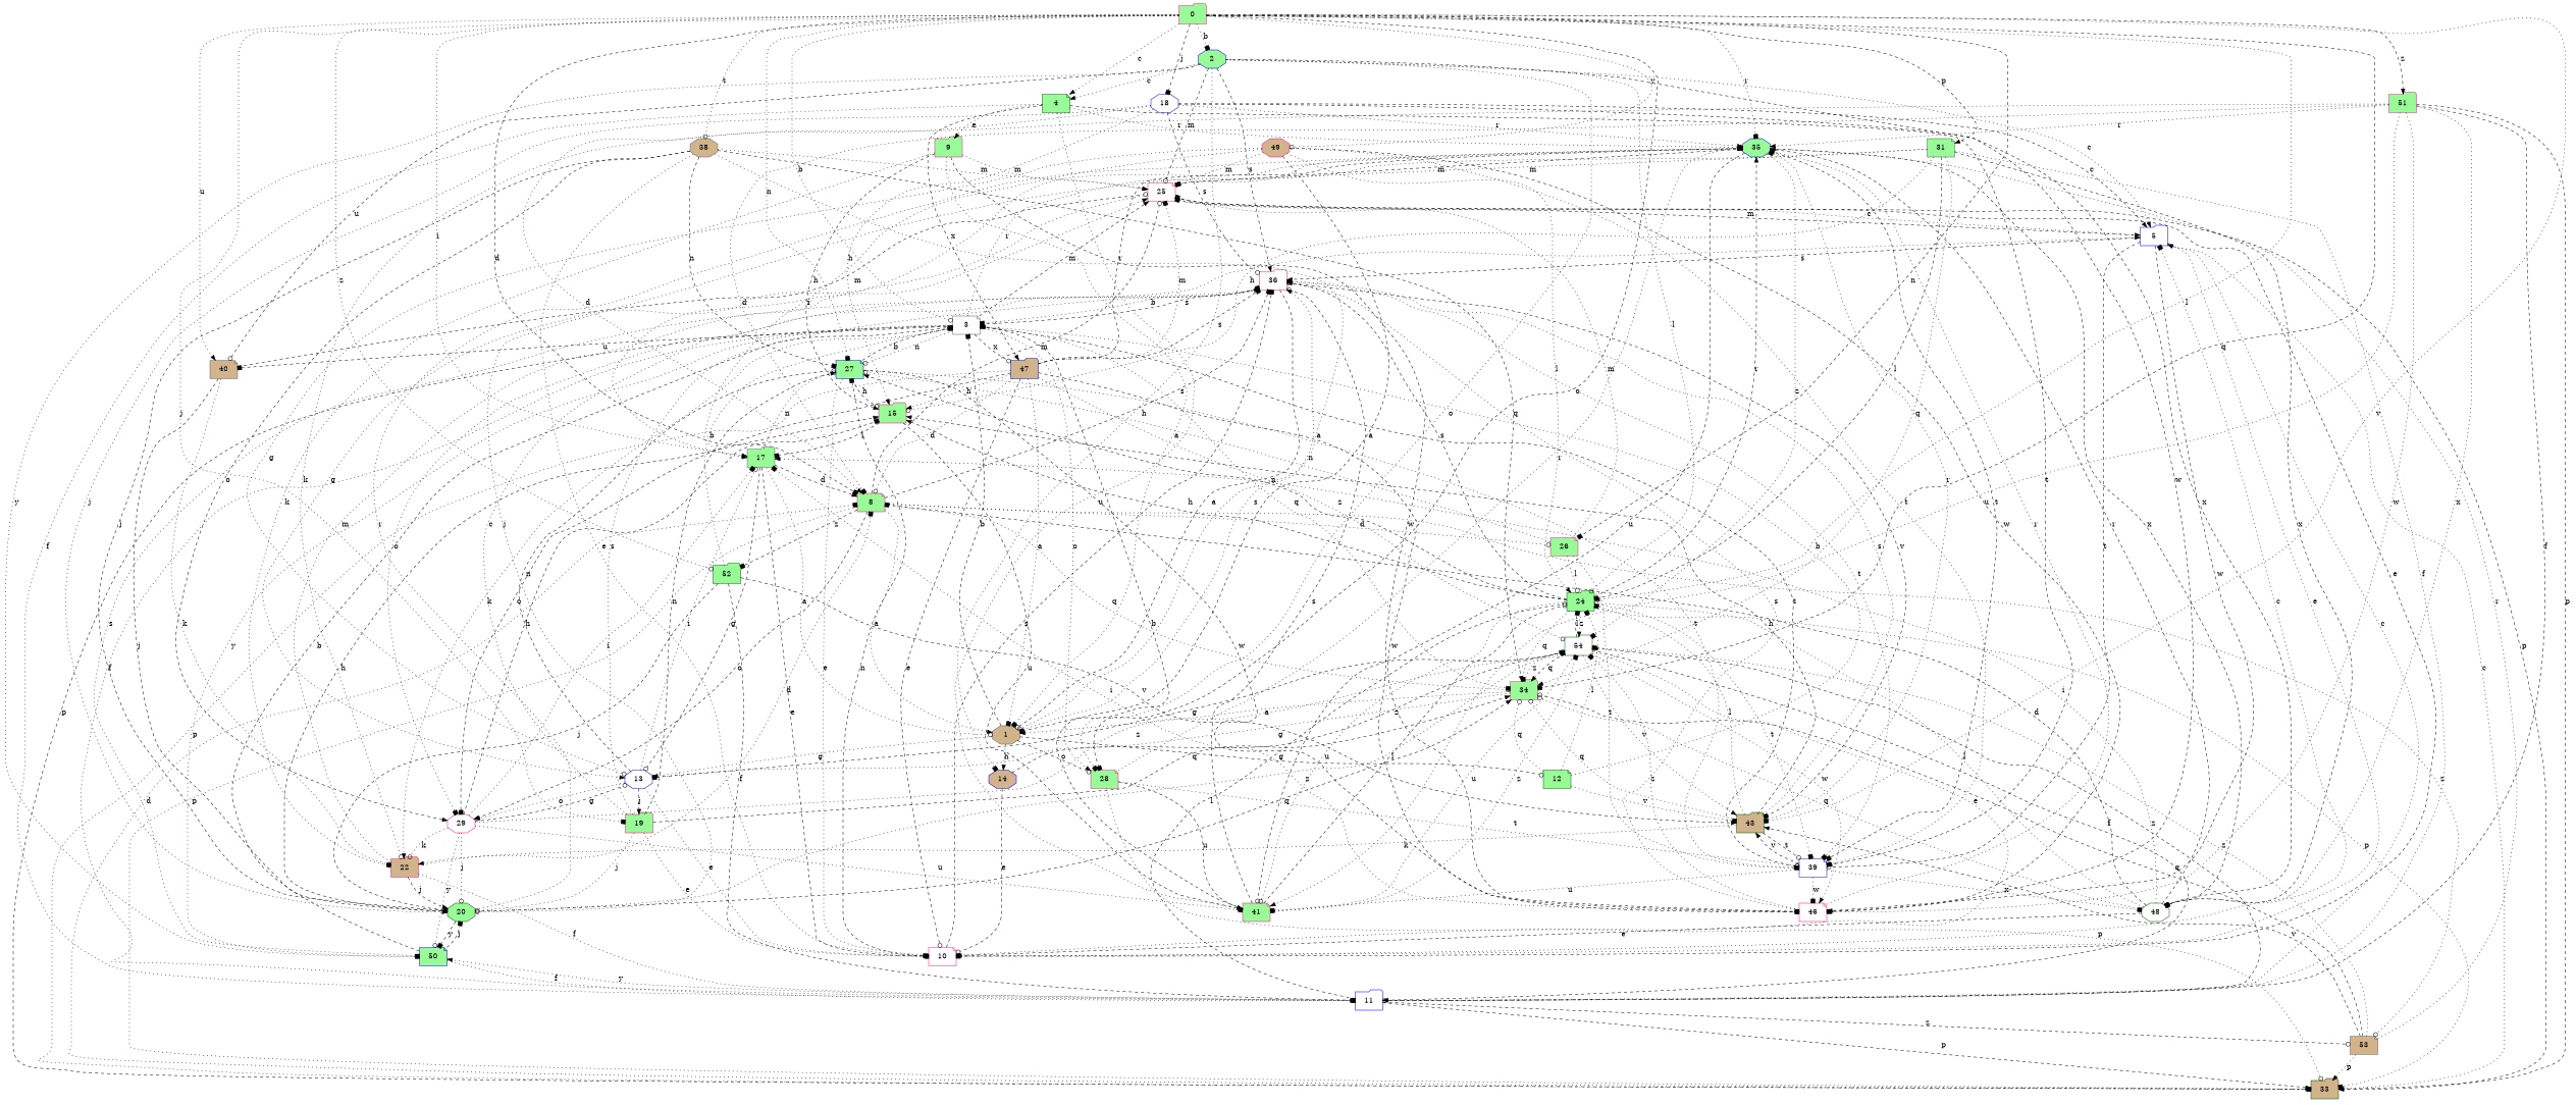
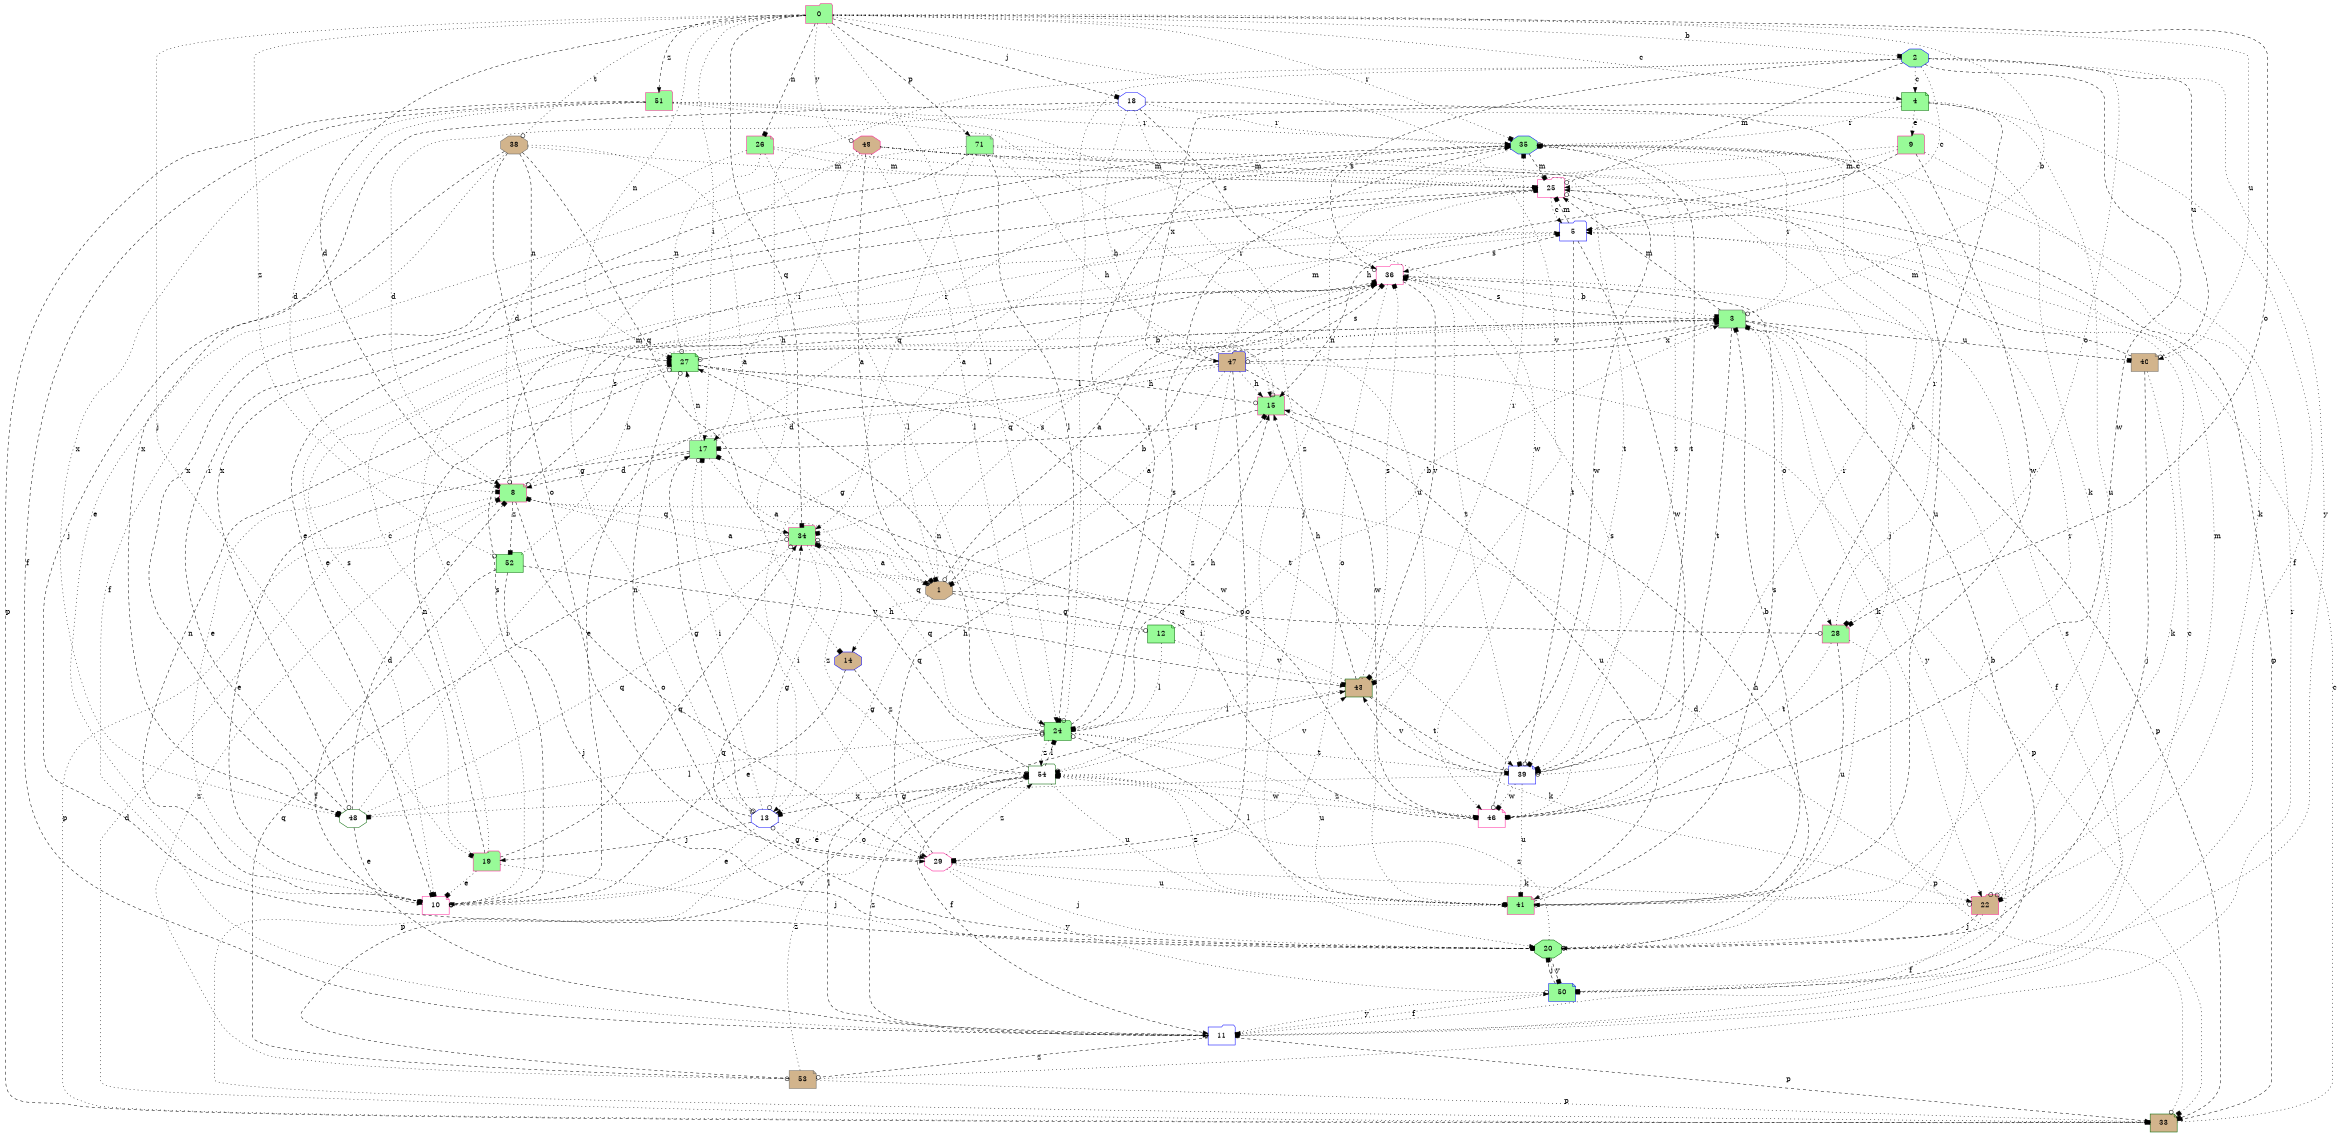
  strict digraph {
    node [color=deeppink fillcolor=palegreen shape=folder style=filled]
    edge [arrowhead=normal style=dotted]
    2 [color=blue shape=octagon]
    0
-   3 [color=gray40 fillcolor=white shape=note]
+   3 [color=gray40 shape=note]
    4 [color=darkgreen shape=note]
    8 [shape=note]
    17 [color=gray40]
    18 [color=blue fillcolor=white shape=octagon]
    19
    24 [color=darkgreen]
    26 [shape=note]
-   27 [color=blue shape=note]
+   27 [color=darkgreen shape=note]
    28 [shape=note]
-   31 [color=gray40 shape=note]
+   31 [color=gray40 shape=note label=71]
    34
    35 [color=blue shape=octagon]
    38 [color=gray40 fillcolor=tan shape=octagon]
    40 [color=gray40 fillcolor=tan shape=note]
    43 [color=darkgreen fillcolor=tan]
    49 [fillcolor=tan shape=octagon]
    51
    52 [color=darkgreen]
    14 [color=blue fillcolor=tan shape=octagon]
    36 [fillcolor=white]
    5 [color=blue fillcolor=white]
-   25 [fillcolor=white shape=note]
+   25 [fillcolor=white]
    46 [fillcolor=white shape=note]
    50 [color=blue shape=note]
    11 [color=blue fillcolor=white]
    22 [fillcolor=tan]
-   33 [color=darkgreen fillcolor=tan]
+   33 [color=darkgreen fillcolor=tan shape=note]
    39 [color=blue fillcolor=white shape=note]
    47 [color=blue fillcolor=tan]
    9
    41 [shape=note]
    1 [color=gray40 fillcolor=tan shape=octagon]
    29 [fillcolor=white shape=octagon]
    53 [color=gray40 fillcolor=tan shape=note]
    13 [color=blue fillcolor=white shape=octagon]
    10 [fillcolor=white shape=note]
    15
    20 [color=darkgreen shape=octagon]
    48 [color=darkgreen fillcolor=white shape=octagon]
    54 [color=darkgreen fillcolor=white]
    12 [color=darkgreen shape=note]
    2 -> 4 [label=c]
    2 -> 24 [arrowhead=odot label=l]
    2 -> 28 [arrowhead=box label=o]
    2 -> 40 [arrowhead=odot label=u style=dashed]
    2 -> 14 [arrowhead=box label=h]
    2 -> 36 [label=s style=dashed]
    2 -> 5 [label=c]
    2 -> 25 [arrowhead=odot label=m style=dashed]
    2 -> 46 [arrowhead=box label=w style=dashed]
    2 -> 50 [arrowhead=box label=y]
    0 -> 2 [arrowhead=box label=b]
    0 -> 3 [arrowhead=odot label=b]
    0 -> 4 [label=c]
    0 -> 8 [arrowhead=box label=d style=dashed]
    0 -> 17 [label=i]
    0 -> 18 [arrowhead=box label=j style=dashed]
    0 -> 19 [arrowhead=box label=j]
    0 -> 24 [label=l]
    0 -> 26 [arrowhead=box label=n style=dashed]
    0 -> 27 [arrowhead=box label=n]
    0 -> 28 [arrowhead=box label=o style=dashed]
    0 -> 31 [label=p style=dashed]
    0 -> 34 [arrowhead=box label=q style=dashed]
    0 -> 35 [arrowhead=box label=r]
    0 -> 38 [arrowhead=odot label=t]
    0 -> 40 [label=u]
    0 -> 43 [arrowhead=box label=v]
    0 -> 49 [arrowhead=odot label=y]
    0 -> 51 [label=z style=dashed]
    0 -> 52 [arrowhead=odot label=z]
    3 -> 27 [arrowhead=odot label=n]
    3 -> 28 [label=o]
    3 -> 34 [arrowhead=box label=q]
    3 -> 35 [label=r]
    3 -> 40 [arrowhead=box label=u style=dashed]
    3 -> 36 [arrowhead=box label=s style=dashed]
    3 -> 25 [label=m style=dashed]
    3 -> 50 [arrowhead=box label=y]
    3 -> 11 [arrowhead=box label=f]
    3 -> 22 [label=k]
    3 -> 33 [arrowhead=box label=p style=dashed]
    3 -> 39 [arrowhead=odot label=t style=dashed]
    3 -> 47 [arrowhead=odot label=x style=dashed]
    4 -> 35 [arrowhead=odot label=r]
    4 -> 11 [arrowhead=odot label=f]
    4 -> 39 [label=t style=dashed]
    4 -> 47 [label=x style=dashed]
    4 -> 9 [label=e]
    4 -> 41 [label=u]
    8 -> 34 [arrowhead=odot label=q]
    8 -> 52 [arrowhead=box label=z style=dashed]
    8 -> 36 [arrowhead=box label=s style=dashed]
    8 -> 25 [arrowhead=odot label=m style=dashed]
    8 -> 33 [label=p]
    8 -> 1 [label=a]
    8 -> 29 [label=o style=dashed]
    8 -> 53 [arrowhead=odot label=z]
    17 -> 8 [label=d style=dashed]
    17 -> 27 [label=n]
    17 -> 35 [arrowhead=box label=r]
    17 -> 1 [arrowhead=odot label=a]
    17 -> 13 [arrowhead=odot label=g style=dashed]
    17 -> 10 [arrowhead=box label=e style=dashed]
    18 -> 8 [label=d]
    18 -> 35 [label=r]
    18 -> 36 [arrowhead=odot label=s style=dashed]
    18 -> 5 [label=c style=dashed]
    18 -> 15 [label=h]
    18 -> 20 [label=j]
    18 -> 48 [arrowhead=box label=x style=dashed]
    19 -> 27 [arrowhead=odot label=n style=dashed]
    19 -> 34 [label=q style=dashed]
    19 -> 36 [arrowhead=odot label=s]
    19 -> 5 [label=c]
    19 -> 10 [arrowhead=box label=e]
    19 -> 20 [arrowhead=odot label=j]
    24 -> 27 [label=n style=dashed]
    24 -> 34 [arrowhead=box label=q]
    24 -> 35 [label=r style=dashed]
    24 -> 36 [label=s style=dashed]
    24 -> 33 [arrowhead=box label=p]
    24 -> 39 [arrowhead=box label=t]
    24 -> 41 [arrowhead=odot label=u]
    24 -> 15 [label=h style=dashed]
    24 -> 54 [label=z]
-   8 -> 26 [arrowhead=odot label=d]
+   26 -> 8 [arrowhead=odot label=d]
    26 -> 24 [arrowhead=odot label=l]
    26 -> 27 [arrowhead=odot label=n]
    26 -> 25 [arrowhead=box label=m]
    26 -> 39 [arrowhead=box label=t]
    27 -> 3 [label=b style=dashed]
    27 -> 46 [arrowhead=box label=w style=dashed]
    27 -> 39 [label=t]
    27 -> 10 [label=e]
    27 -> 15 [arrowhead=odot label=h style=dashed]
    28 -> 35 [arrowhead=odot label=r]
    28 -> 33 [arrowhead=odot label=p]
    28 -> 39 [arrowhead=odot label=t]
    28 -> 41 [label=u style=dashed]
    31 -> 24 [arrowhead=box label=l style=dashed]
    31 -> 34 [label=q]
    31 -> 25 [label=m]
    31 -> 11 [label=f]
    31 -> 15 [arrowhead=odot label=h]
    31 -> 20 [arrowhead=odot label=j]
    31 -> 48 [arrowhead=odot label=x style=dashed]
    34 -> 1 [label=a]
    34 -> 13 [arrowhead=odot label=g]
    34 -> 54 [arrowhead=box label=z]
    35 -> 25 [arrowhead=box label=m style=dashed]
    35 -> 39 [arrowhead=box label=t style=dashed]
    35 -> 41 [arrowhead=odot label=u style=dashed]
    35 -> 48 [arrowhead=odot label=x style=dashed]
    35 -> 54 [arrowhead=box label=z]
    38 -> 27 [arrowhead=box label=n style=dashed]
    38 -> 34 [label=q style=dashed]
    38 -> 25 [label=m]
    38 -> 1 [arrowhead=odot label=a]
    38 -> 29 [label=o style=dashed]
    38 -> 10 [arrowhead=odot label=e]
    38 -> 20 [arrowhead=box label=j style=dashed]
    40 -> 25 [arrowhead=odot label=m style=dashed]
    40 -> 22 [arrowhead=odot label=k]
    40 -> 20 [arrowhead=odot label=j style=dashed]
    43 -> 24 [arrowhead=box label=l]
    43 -> 34 [arrowhead=odot label=q]
    43 -> 35 [arrowhead=box label=r]
    43 -> 36 [arrowhead=box label=s]
    43 -> 22 [label=k]
    43 -> 39 [arrowhead=odot label=t style=dashed]
    43 -> 15 [label=h style=dashed]
    49 -> 17 [label=i]
    49 -> 24 [label=l]
    49 -> 25 [label=m]
    49 -> 46 [arrowhead=odot label=w style=dashed]
    49 -> 39 [arrowhead=box label=t]
    49 -> 1 [arrowhead=box label=a style=dashed]
    49 -> 13 [arrowhead=odot label=g]
    51 -> 8 [arrowhead=box label=d]
    51 -> 35 [label=r]
    51 -> 46 [label=w]
    51 -> 11 [arrowhead=odot label=f style=dashed]
    51 -> 22 [arrowhead=odot label=k]
    51 -> 33 [label=p style=dashed]
    51 -> 41 [label=u]
    51 -> 48 [arrowhead=box label=x]
    52 -> 3 [arrowhead=box label=b]
    52 -> 43 [label=v style=dashed]
    52 -> 11 [arrowhead=odot label=f style=dashed]
    52 -> 20 [arrowhead=odot label=j style=dashed]
    14 -> 10 [arrowhead=odot label=e style=dashed]
    14 -> 54 [arrowhead=odot label=z style=dashed]
    36 -> 3 [arrowhead=box label=b]
    36 -> 43 [arrowhead=box label=v style=dashed]
    36 -> 39 [arrowhead=box label=t]
    36 -> 1 [arrowhead=odot label=a style=dashed]
    36 -> 29 [arrowhead=box label=o]
    5 -> 36 [label=s style=dashed]
    5 -> 25 [arrowhead=box label=m style=dashed]
    5 -> 46 [label=w style=dashed]
    5 -> 39 [arrowhead=odot label=t style=dashed]
    5 -> 10 [arrowhead=box label=e]
    25 -> 5 [label=c]
    25 -> 33 [label=p style=dashed]
    25 -> 13 [label=g]
    25 -> 10 [arrowhead=box label=e style=dashed]
-   46 -> 17 [arrowhead=box label=i]
+   46 -> 17 [arrowhead=box label=i style=dashed]
    46 -> 35 [arrowhead=box label=r]
    46 -> 36 [arrowhead=odot label=s]
    46 -> 54 [arrowhead=box label=z]
    50 -> 3 [arrowhead=box label=b style=dashed]
    50 -> 36 [label=s]
    50 -> 11 [label=f]
    50 -> 20 [arrowhead=box label=j style=dashed]
    11 -> 24 [arrowhead=odot label=l style=dashed]
    11 -> 5 [label=c]
    11 -> 50 [label=y]
    11 -> 33 [label=p style=dashed]
    11 -> 53 [arrowhead=odot label=z style=dashed]
    11 -> 54 [label=z style=dashed]
    22 -> 8 [arrowhead=box label=d]
    22 -> 25 [label=m]
    22 -> 11 [arrowhead=box label=f]
    22 -> 20 [label=j style=dashed]
    33 -> 8 [arrowhead=box label=d]
    33 -> 5 [label=c]
    39 -> 43 [label=v style=dashed]
    39 -> 46 [arrowhead=box label=w]
    39 -> 41 [arrowhead=box label=u]
    39 -> 48 [arrowhead=box label=x]
    47 -> 8 [arrowhead=odot label=d]
    47 -> 35 [label=r style=dashed]
    47 -> 36 [arrowhead=box label=s style=dashed]
    47 -> 25 [arrowhead=box label=m]
    47 -> 46 [arrowhead=box label=w style=dashed]
    47 -> 33 [arrowhead=box label=p]
    47 -> 1 [arrowhead=box label=a]
    47 -> 29 [arrowhead=box label=o style=dashed]
    47 -> 10 [arrowhead=odot label=e style=dashed]
    47 -> 15 [label=h]
    47 -> 54 [arrowhead=odot label=z]
    9 -> 25 [label=m]
    9 -> 46 [arrowhead=odot label=w style=dashed]
    9 -> 22 [arrowhead=box label=k]
    9 -> 1 [arrowhead=box label=a]
    9 -> 15 [label=h style=dashed]
    41 -> 3 [arrowhead=box label=b style=dashed]
    41 -> 24 [arrowhead=odot label=l style=dashed]
    41 -> 36 [arrowhead=odot label=s style=dashed]
    41 -> 54 [arrowhead=box label=z]
    1 -> 3 [arrowhead=box label=b style=dashed]
    1 -> 28 [arrowhead=odot label=o style=dashed]
    1 -> 14 [label=h]
    1 -> 36 [label=s]
    1 -> 13 [label=g]
    1 -> 12 [arrowhead=odot label=g style=dashed]
    29 -> 17 [arrowhead=box label=i]
    29 -> 50 [arrowhead=odot label=y]
    29 -> 22 [arrowhead=odot label=k]
    29 -> 41 [arrowhead=box label=u]
    29 -> 13 [arrowhead=odot label=g style=dashed]
    29 -> 15 [arrowhead=box label=h style=dashed]
    29 -> 20 [arrowhead=odot label=j]
    29 -> 54 [label=z]
    53 -> 34 [arrowhead=odot label=q style=dashed]
    53 -> 35 [label=r]
    53 -> 43 [label=v style=dashed]
    53 -> 33 [label=p]
    53 -> 54 [arrowhead=box label=z]
    13 -> 17 [arrowhead=odot label=i]
    13 -> 19 [label=j style=dashed]
    13 -> 27 [arrowhead=odot label=n style=dashed]
    13 -> 29 [label=o]
    13 -> 10 [label=e]
    10 -> 27 [arrowhead=box label=n style=dashed]
    10 -> 36 [arrowhead=box label=s style=dashed]
    10 -> 5 [arrowhead=box label=c]
    15 -> 17 [arrowhead=box label=i style=dashed]
    15 -> 41 [label=u style=dashed]
    20 -> 34 [label=q style=dashed]
    20 -> 35 [label=r]
    20 -> 50 [arrowhead=box label=y style=dashed]
    20 -> 15 [label=h style=dashed]
    20 -> 54 [label=z]
    48 -> 8 [arrowhead=box label=d style=dashed]
    48 -> 17 [label=i]
    48 -> 24 [arrowhead=odot label=l]
    48 -> 34 [arrowhead=odot label=q]
    48 -> 35 [arrowhead=odot label=r style=dashed]
    48 -> 10 [label=e style=dashed]
    54 -> 24 [arrowhead=box label=l style=dashed]
    54 -> 34 [label=q style=dashed]
    54 -> 43 [label=v]
    54 -> 46 [label=w]
    54 -> 11 [label=f style=dashed]
    54 -> 41 [arrowhead=odot label=u]
    54 -> 13 [arrowhead=box label=g style=dashed]
    54 -> 10 [arrowhead=odot label=e]
    12 -> 3 [label=b]
    12 -> 24 [arrowhead=box label=l]
    12 -> 34 [arrowhead=odot label=q]
    12 -> 43 [arrowhead=box label=v]
  }
